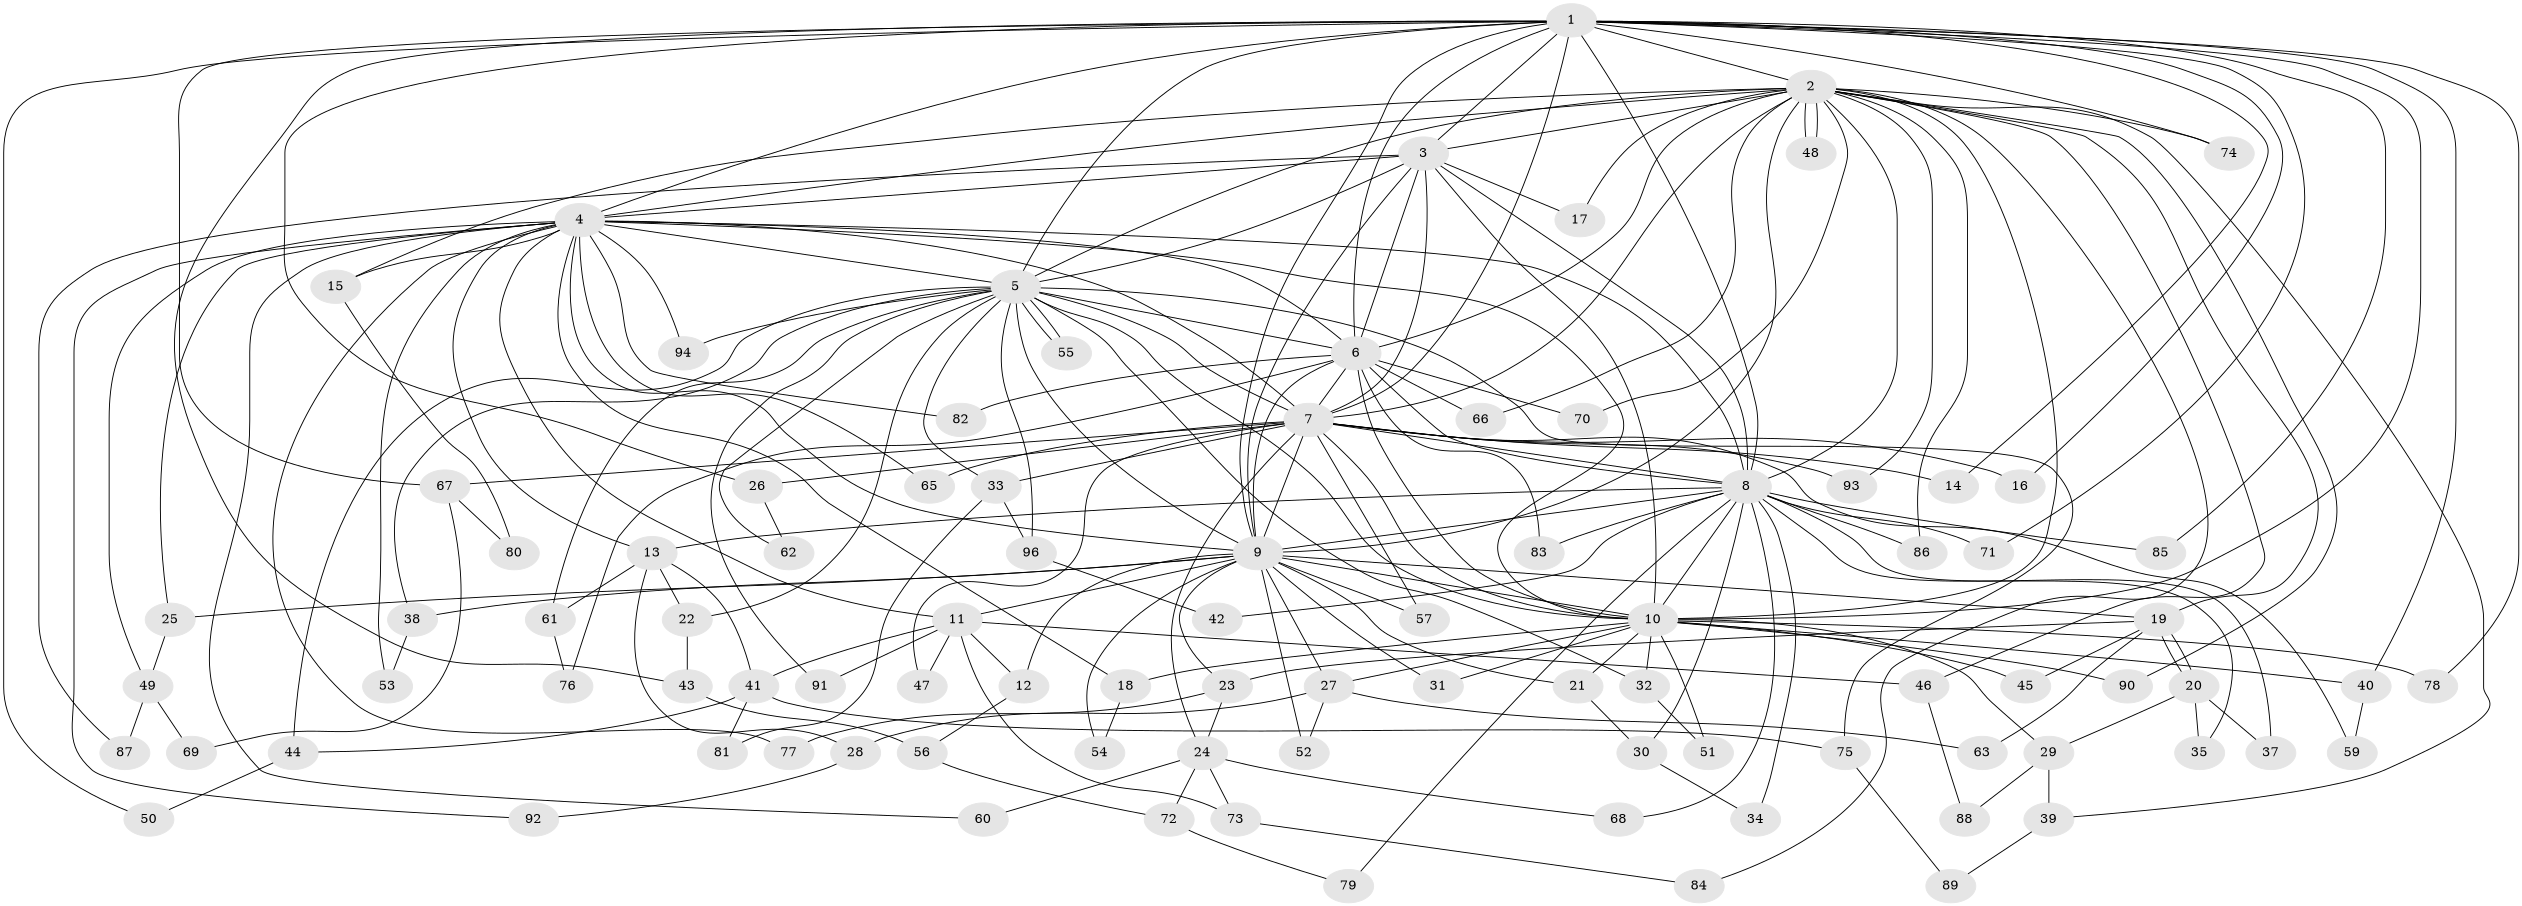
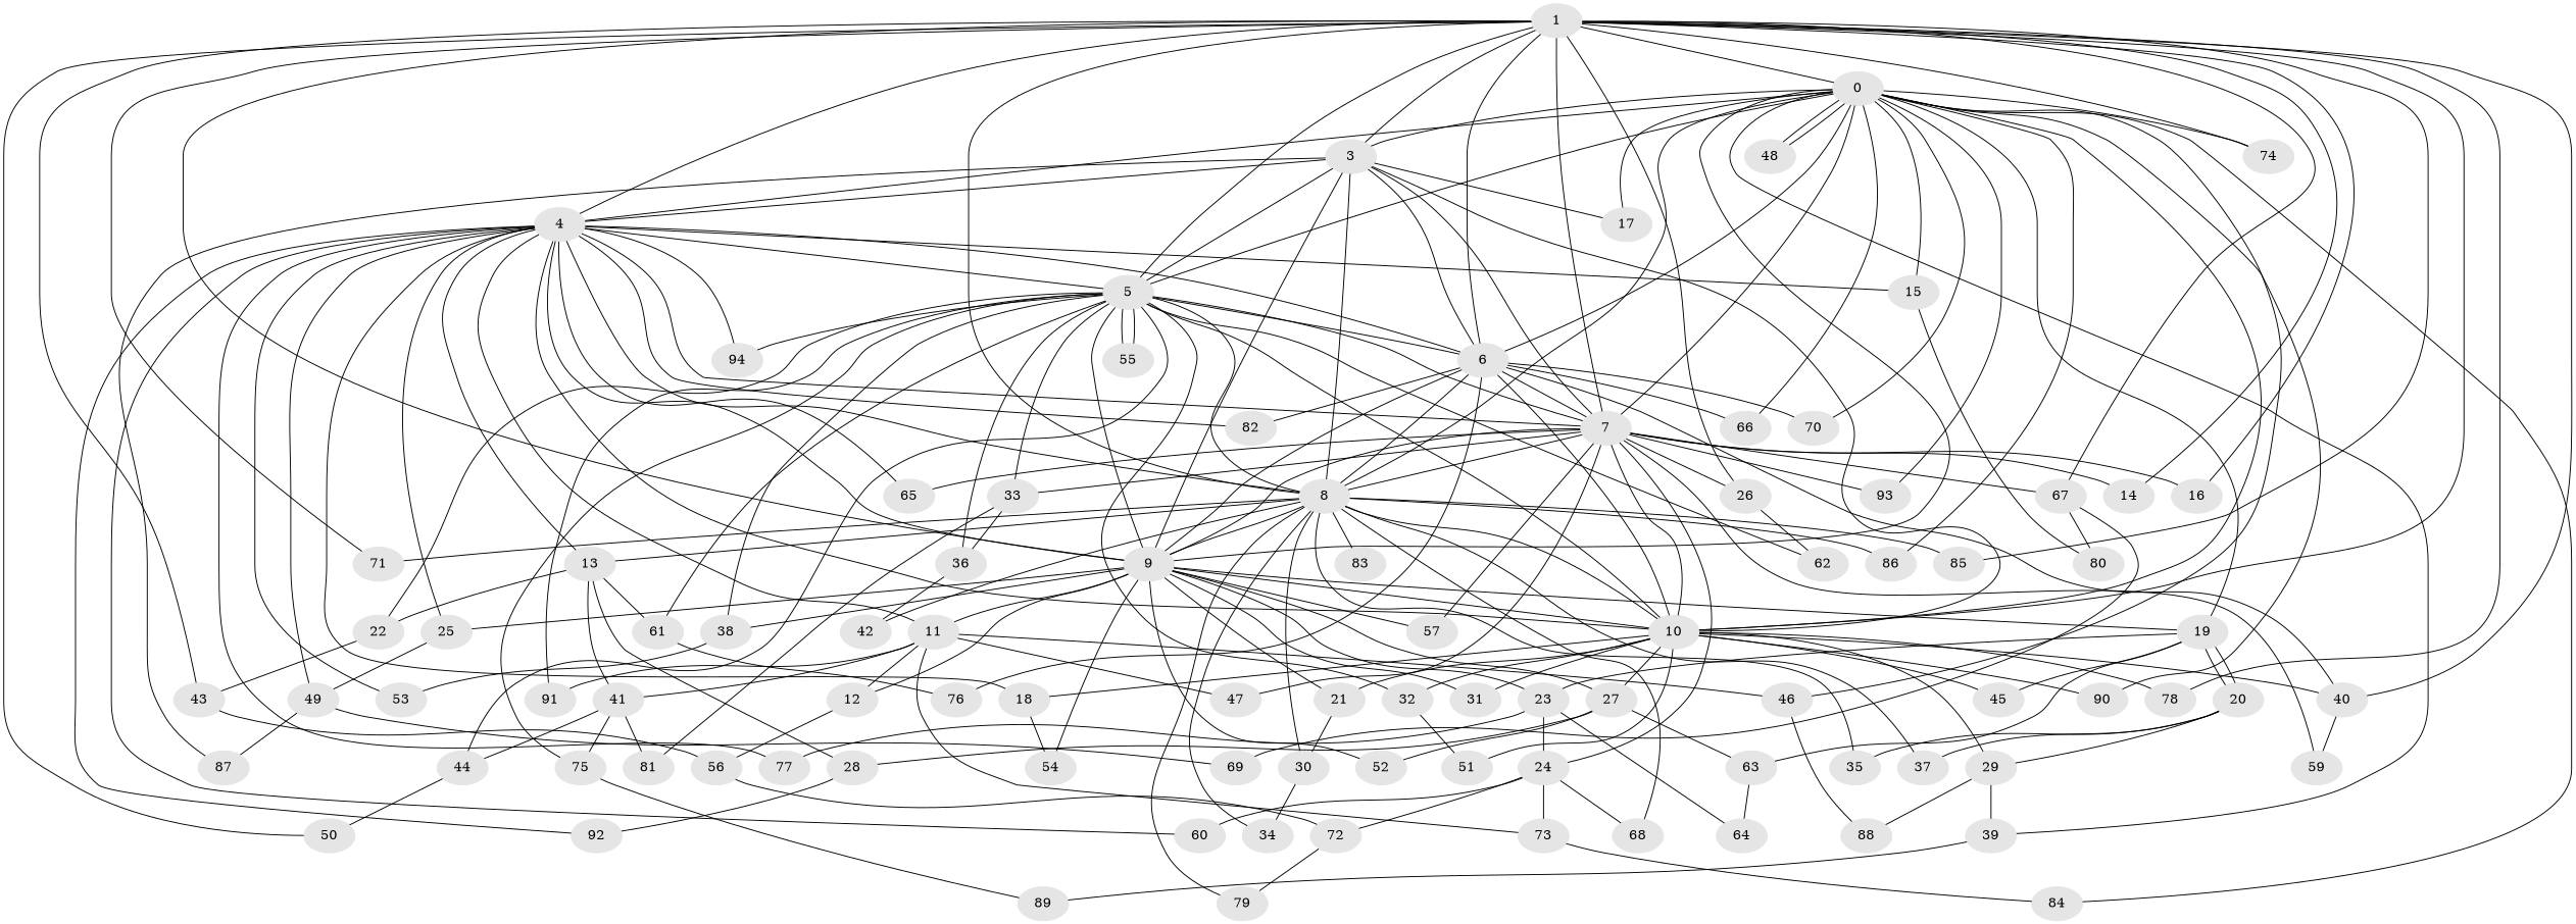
  graph {
    node [color=gray90 style=filled]
    1
-   2
+   2 [label=0]
    3
    4
    5
    6
    7
    8
    9
    10
    14
    16
    26
    40
    43
    50
    67
    71
    74
    78
    85
    15
    17
    19
    39
    46
    48
    66
    70
    84
    86
    90
    93
    87
    11
    13
    18
    25
    49
    53
    60
    65
    77
    82
    92
    94
    22
    32
    33
-   36 [label=96]
+   36
    38
    44
    55
    61
    62
    75
    91
    76
    83
    24
    47
    57
    59
    30
    34
    35
    37
    42
    68
    79
    12
    21
    23
    27
    31
    52
    54
    29
    45
    51
    56
    80
    69
    20
    63
    89
    88
    41
    73
    28
    81
    72
+   64
    1 -- 2
    1 -- 3
    1 -- 4
    1 -- 5
    1 -- 6
    1 -- 7
    1 -- 8
    1 -- 9
    1 -- 10
    1 -- 14
    1 -- 16
    1 -- 26
    1 -- 40
    1 -- 43
    1 -- 50
    1 -- 67
    1 -- 71
    1 -- 74
    1 -- 78
    1 -- 85
    2 -- 3
    2 -- 4
    2 -- 5
    2 -- 6
    2 -- 7
    2 -- 8
    2 -- 9
    2 -- 10
    2 -- 74
    2 -- 15
    2 -- 17
    2 -- 19
    2 -- 39
    2 -- 46
    2 -- 48
    2 -- 48
    2 -- 66
    2 -- 70
    2 -- 84
    2 -- 86
    2 -- 90
    2 -- 93
    3 -- 4
    3 -- 5
    3 -- 6
    3 -- 7
    3 -- 8
    3 -- 9
    3 -- 10
    3 -- 17
    3 -- 87
    4 -- 5
    4 -- 6
    4 -- 7
    4 -- 8
    4 -- 9
    4 -- 10
    4 -- 15
    4 -- 11
    4 -- 13
    4 -- 18
    4 -- 25
    4 -- 49
    4 -- 53
    4 -- 60
    4 -- 65
    4 -- 77
    4 -- 82
    4 -- 92
    4 -- 94
    5 -- 6
    5 -- 7
+   5 -- 8
    5 -- 9
    5 -- 10
    5 -- 94
    5 -- 22
    5 -- 32
    5 -- 33
    5 -- 36
    5 -- 38
    5 -- 44
    5 -- 55
    5 -- 55
    5 -- 61
    5 -- 62
    5 -- 75
    5 -- 91
    6 -- 7
    6 -- 8
    6 -- 9
    6 -- 10
    6 -- 66
    6 -- 70
    6 -- 82
    6 -- 76
-   6 -- 83
+   6 -- 40
    7 -- 8
    7 -- 9
    7 -- 10
    7 -- 14
    7 -- 16
    7 -- 26
    7 -- 67
    7 -- 93
    7 -- 65
    7 -- 33
    7 -- 24
    7 -- 47
    7 -- 57
    7 -- 59
    8 -- 9
    8 -- 10
    8 -- 71
    8 -- 85
    8 -- 86
    8 -- 13
    8 -- 83
    8 -- 30
    8 -- 34
    8 -- 35
    8 -- 37
    8 -- 42
    8 -- 68
    8 -- 79
    9 -- 10
    9 -- 19
    9 -- 11
    9 -- 25
    9 -- 38
    9 -- 57
    9 -- 12
    9 -- 21
    9 -- 23
    9 -- 27
    9 -- 31
    9 -- 52
    9 -- 54
    10 -- 40
    10 -- 78
    10 -- 90
    10 -- 18
    10 -- 32
    10 -- 21
    10 -- 27
    10 -- 31
    10 -- 29
    10 -- 45
    10 -- 51
    26 -- 62
    40 -- 59
    43 -- 56
    67 -- 80
    67 -- 69
    15 -- 80
    19 -- 23
    19 -- 45
    19 -- 20
    19 -- 20
    19 -- 63
    39 -- 89
    46 -- 88
    11 -- 46
    11 -- 91
    11 -- 47
    11 -- 12
    11 -- 41
    11 -- 73
    13 -- 22
    13 -- 61
    13 -- 41
    13 -- 28
    18 -- 54
    25 -- 49
    49 -- 87
    49 -- 69
    22 -- 43
    32 -- 51
    33 -- 36
    33 -- 81
    36 -- 42
    38 -- 53
    44 -- 50
    61 -- 76
    75 -- 89
    24 -- 60
    24 -- 68
    24 -- 73
    24 -- 72
    30 -- 34
    12 -- 56
    21 -- 30
    23 -- 77
    23 -- 24
+   23 -- 64
    27 -- 52
    27 -- 63
    27 -- 28
    29 -- 39
    29 -- 88
    56 -- 72
    20 -- 35
    20 -- 37
    20 -- 29
+   63 -- 64
    41 -- 44
    41 -- 75
    41 -- 81
    73 -- 84
    28 -- 92
    72 -- 79
  }
